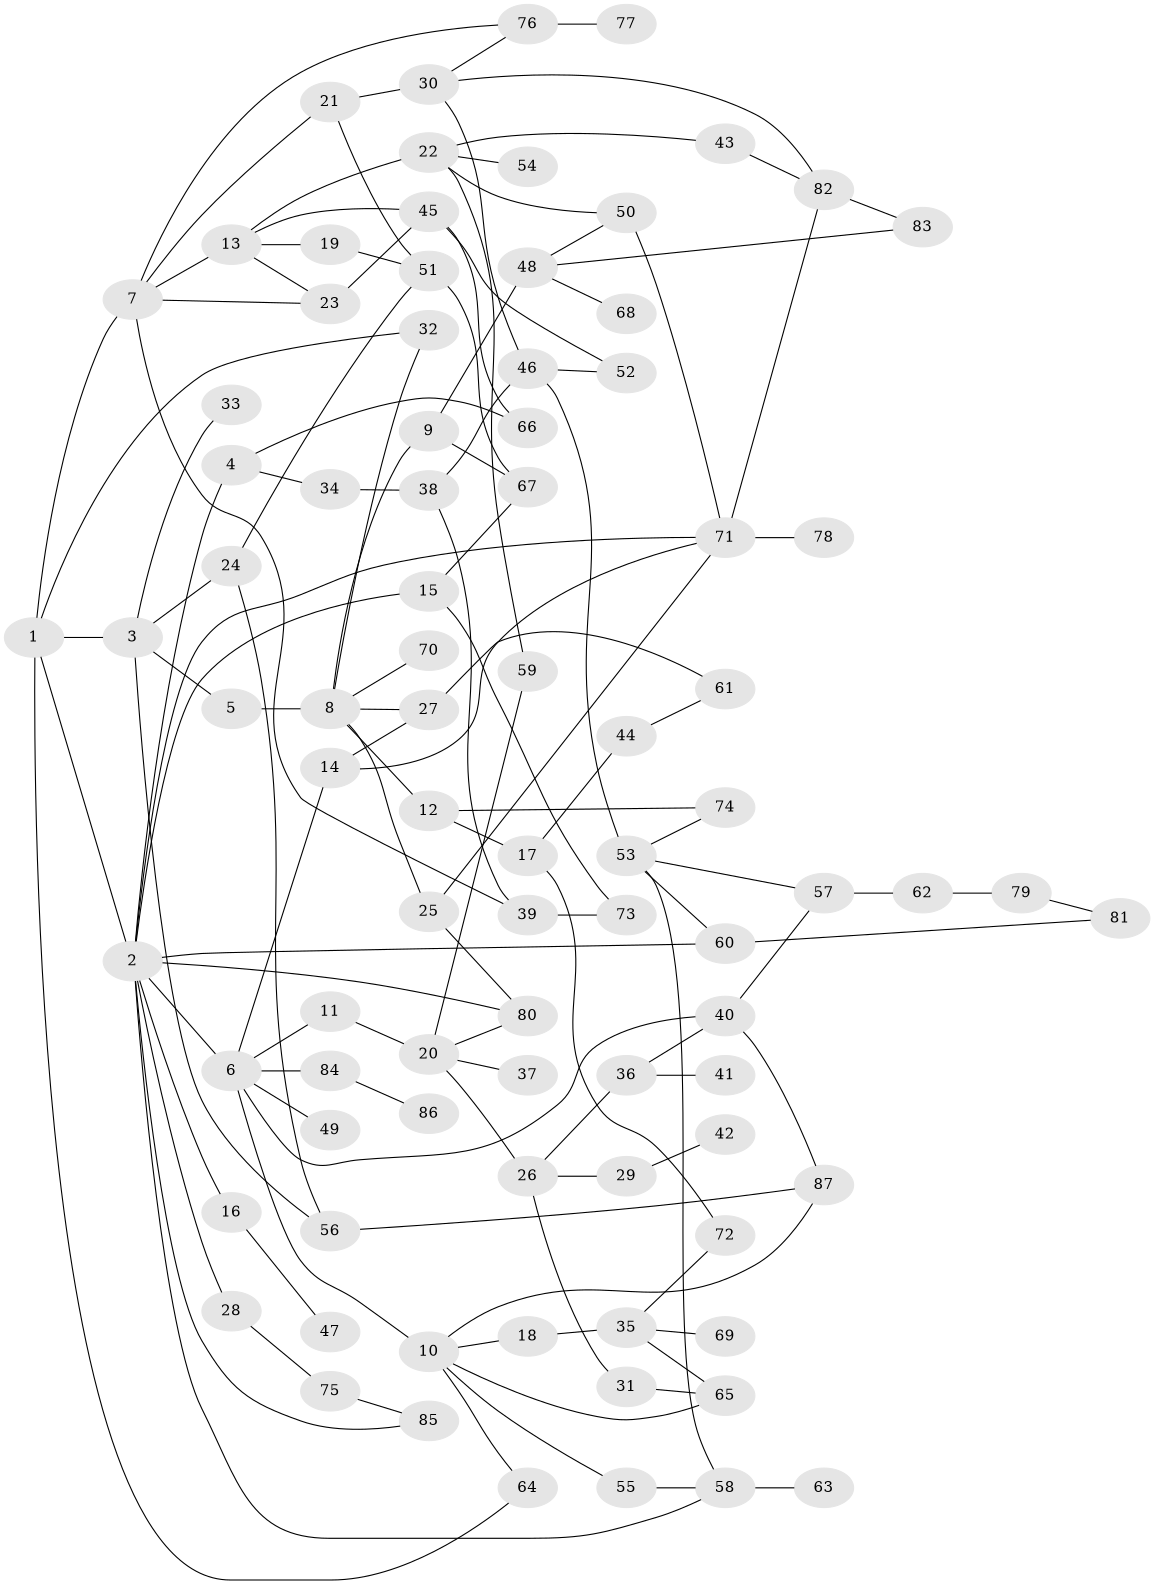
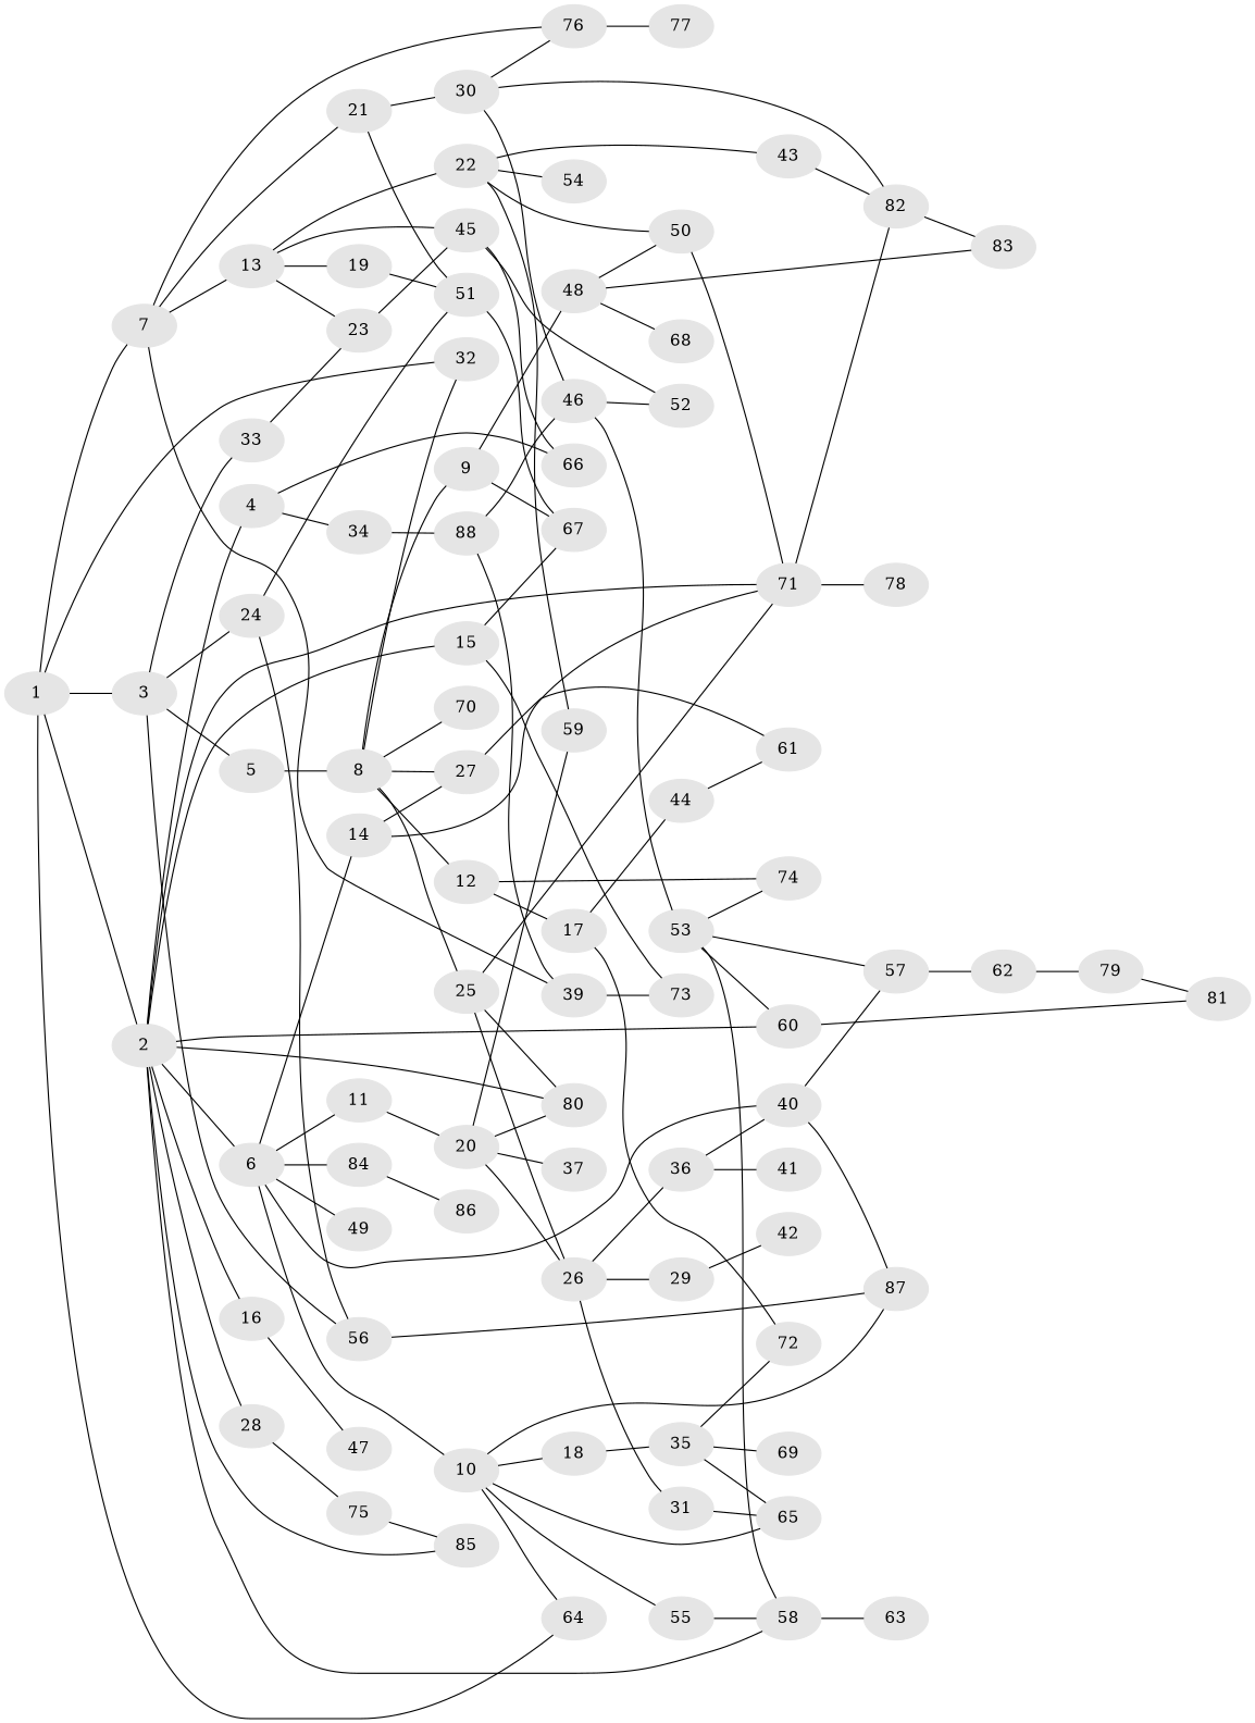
  graph {
    rankdir=LR
    node [color=gray90 style=filled]
    1
    2
    3
    7
    32
    64
    4
    6
    15
    16
    28
    58
    60
    71
    80
    85
    5
    24
    33
    56
    13
    21
    23
    39
    76
    34
    66
    10
    11
    14
    40
    49
    84
    67
    73
    47
    75
    63
    81
    82
    78
    8
    51
    87
-   38
+   38 [label=88]
    9
    12
    25
    27
    70
    18
    55
    65
    20
    57
    86
    19
    22
    45
    30
    77
    48
    17
    74
    26
    61
    50
    68
    83
    35
    37
    59
    44
    72
    43
    54
    52
    69
    29
    31
    36
    46
    42
    41
    53
    62
    79
    1 -- 2
    1 -- 3
    1 -- 7
    1 -- 32
    1 -- 64
    2 -- 4
    2 -- 6
    2 -- 15
    2 -- 16
    2 -- 28
    2 -- 58
    2 -- 60
    2 -- 71
    2 -- 80
    2 -- 85
    3 -- 5
    3 -- 24
    3 -- 33
    3 -- 56
    7 -- 13
    7 -- 21
-   7 -- 23
+   33 -- 23
    7 -- 39
    7 -- 76
    4 -- 34
    4 -- 66
    6 -- 10
    6 -- 11
    6 -- 14
    6 -- 40
    6 -- 49
    6 -- 84
    15 -- 67
    15 -- 73
    16 -- 47
    28 -- 75
    58 -- 63
    60 -- 81
    71 -- 82
    71 -- 78
    5 -- 8
    24 -- 56
    24 -- 51
    56 -- 87
    13 -- 23
    13 -- 19
    13 -- 22
    13 -- 45
    21 -- 51
    21 -- 30
    23 -- 45
    39 -- 73
    76 -- 77
    34 -- 38
    10 -- 64
    10 -- 87
    10 -- 18
    10 -- 55
    10 -- 65
    11 -- 20
    14 -- 71
    14 -- 27
    40 -- 87
    40 -- 57
    84 -- 86
    75 -- 85
    82 -- 83
    8 -- 32
    8 -- 9
    8 -- 12
    8 -- 25
    8 -- 27
    8 -- 70
    51 -- 67
    38 -- 39
    38 -- 46
    9 -- 67
    9 -- 48
    12 -- 17
    12 -- 74
    25 -- 71
    25 -- 80
+   25 -- 26
    27 -- 61
    18 -- 35
    55 -- 58
    20 -- 80
    20 -- 26
    20 -- 37
    20 -- 59
    57 -- 62
    19 -- 51
    22 -- 50
    22 -- 59
    22 -- 43
    22 -- 54
    45 -- 66
    45 -- 52
    30 -- 76
    30 -- 82
    30 -- 46
    48 -- 50
    48 -- 68
    48 -- 83
    17 -- 44
    17 -- 72
    26 -- 29
    26 -- 31
    26 -- 36
    50 -- 71
    35 -- 65
    35 -- 72
    35 -- 69
    44 -- 61
    43 -- 82
    29 -- 42
    31 -- 65
    36 -- 40
    36 -- 41
    46 -- 52
    46 -- 53
    53 -- 58
    53 -- 60
    53 -- 57
    53 -- 74
    62 -- 79
    79 -- 81
  }
